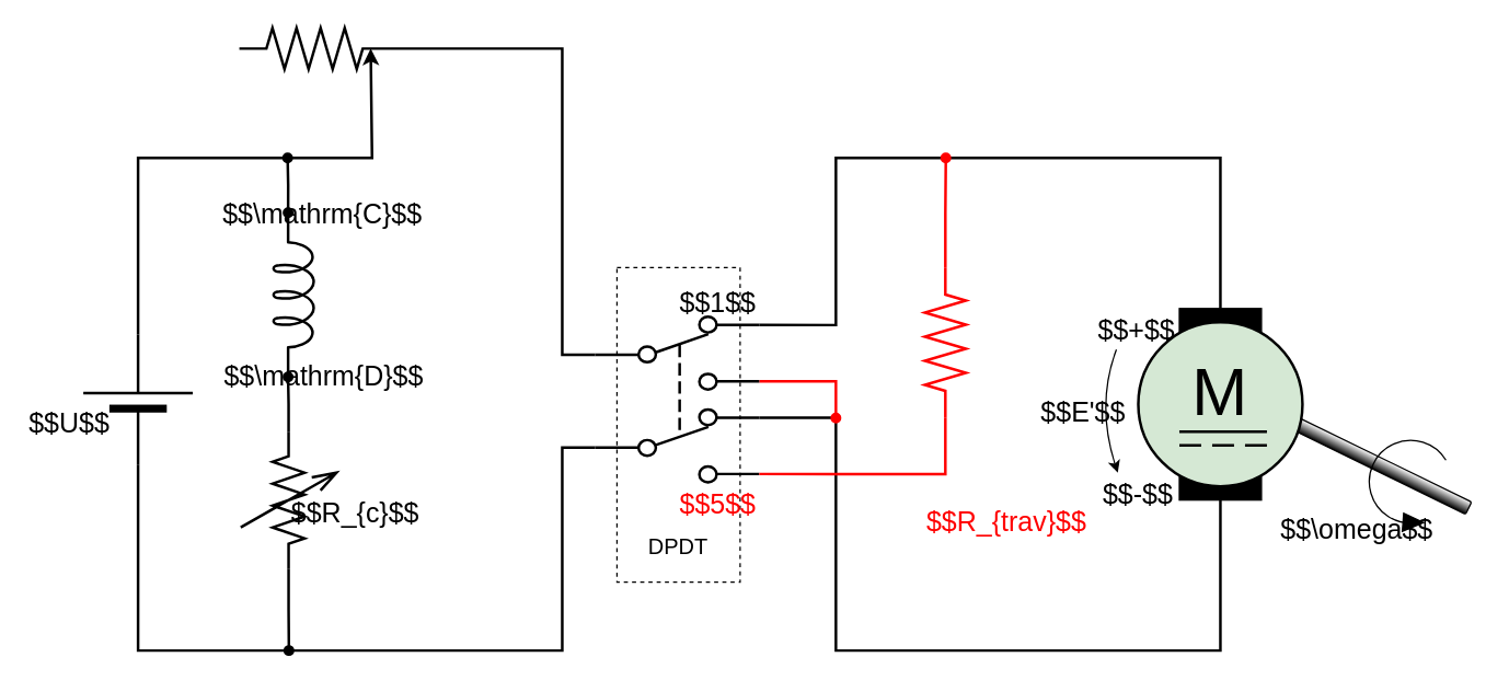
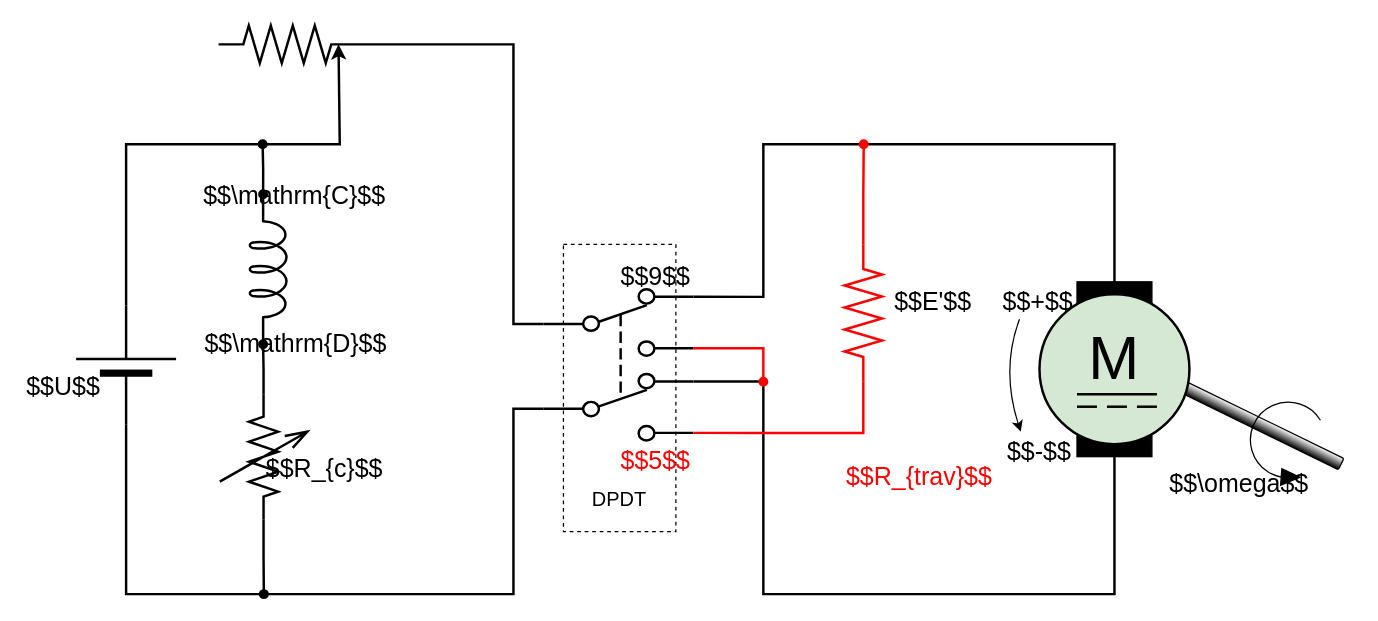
  <mxCell id="0" />
  <mxCell id="1" parent="0" />
  <mxCell id="2" value="" style="rounded=1;whiteSpace=wrap;html=1;rotation=26;gradientColor=default;" parent="1" vertex="1"><mxGeometry x="930" y="333" width="150" height="10" as="geometry" /></mxCell>
  <mxCell id="3" value="" style="group;strokeWidth=1.968;rotation=90;" parent="1" vertex="1" connectable="0"><mxGeometry x="821" y="235" width="140" height="140" as="geometry" /></mxCell>
  <mxCell id="4" value="" style="rounded=0;whiteSpace=wrap;html=1;fillColor=#000000;rotation=90;" parent="3" vertex="1"><mxGeometry y="30" width="140" height="60" as="geometry" /></mxCell>
  <mxCell id="5" value="&lt;font style=&quot;font-size: 49px;&quot;&gt;M&lt;/font&gt;&lt;div&gt;&lt;sup&gt;&lt;font style=&quot;&quot;&gt;&lt;br&gt;&lt;/font&gt;&lt;/sup&gt;&lt;/div&gt;" style="ellipse;whiteSpace=wrap;html=1;aspect=fixed;strokeWidth=1.968;rotation=0;fillColor=#d5e8d4;" parent="3" vertex="1"><mxGeometry x="10" width="120" height="120" as="geometry" /></mxCell>
  <mxCell id="6" value="" style="group;rotation=0;" parent="3" vertex="1" connectable="0"><mxGeometry x="40" y="80" width="64" height="10" as="geometry" /></mxCell>
  <mxCell id="7" value="" style="endArrow=none;html=1;rounded=0;strokeWidth=1.968;" parent="6" edge="1"><mxGeometry width="50" height="50" relative="1" as="geometry"><mxPoint as="sourcePoint" /><mxPoint x="64" as="targetPoint" /></mxGeometry></mxCell>
  <mxCell id="8" value="" style="endArrow=none;html=1;rounded=0;strokeWidth=1.968;" parent="6" edge="1"><mxGeometry width="50" height="50" relative="1" as="geometry"><mxPoint y="10" as="sourcePoint" /><mxPoint x="16" y="10" as="targetPoint" /></mxGeometry></mxCell>
  <mxCell id="9" value="" style="endArrow=none;html=1;rounded=0;strokeWidth=1.968;" parent="6" edge="1"><mxGeometry width="50" height="50" relative="1" as="geometry"><mxPoint x="24" y="10" as="sourcePoint" /><mxPoint x="40" y="10" as="targetPoint" /></mxGeometry></mxCell>
  <mxCell id="10" value="" style="endArrow=none;html=1;rounded=0;strokeWidth=1.968;" parent="6" edge="1"><mxGeometry width="50" height="50" relative="1" as="geometry"><mxPoint x="48" y="10" as="sourcePoint" /><mxPoint x="64" y="10" as="targetPoint" /></mxGeometry></mxCell>
  <mxCell id="11" value="$$-$$" style="text;html=1;align=center;verticalAlign=middle;whiteSpace=wrap;rounded=0;fontSize=20;" parent="3" vertex="1"><mxGeometry x="-20" y="110" width="60" height="30" as="geometry" /></mxCell>
  <mxCell id="12" value="" style="verticalLabelPosition=bottom;shadow=0;dashed=0;align=center;html=1;verticalAlign=top;shape=mxgraph.electrical.rot_mech.verticalLabelPosition=bottom;shadow=0;dashed=0;align=center;fillColor=strokeColor;html=1;verticalAlign=top;strokeWidth=1;shape=mxgraph.electrical.rot_mech.rotation;rotation=115;" parent="1" vertex="1"><mxGeometry x="990" y="323" width="69" height="54" as="geometry" /></mxCell>
  <mxCell id="13" style="edgeStyle=orthogonalEdgeStyle;rounded=0;orthogonalLoop=1;jettySize=auto;html=1;exitX=1;exitY=0.5;exitDx=0;exitDy=0;exitPerimeter=0;strokeWidth=1.968;" parent="1" source="14" edge="1"><mxGeometry relative="1" as="geometry"><mxPoint x="270" y="35" as="targetPoint" /><Array as="points"><mxPoint x="100" y="115" /><mxPoint x="271" y="115" /><mxPoint x="271" y="35" /></Array></mxGeometry></mxCell>
  <mxCell id="14" value="" style="verticalLabelPosition=bottom;shadow=0;dashed=0;align=center;fillColor=strokeColor;html=1;verticalAlign=top;strokeWidth=1.968;shape=mxgraph.electrical.miscellaneous.monocell_battery;direction=north;" parent="1" vertex="1"><mxGeometry x="60" y="244" width="80" height="95" as="geometry" /></mxCell>
  <mxCell id="15" style="edgeStyle=orthogonalEdgeStyle;rounded=0;orthogonalLoop=1;jettySize=auto;html=1;exitX=1;exitY=0.61;exitDx=0;exitDy=0;entryX=1;entryY=0.5;entryDx=0;entryDy=0;endArrow=none;startFill=0;strokeWidth=1.968;" parent="1" source="18" target="4" edge="1"><mxGeometry relative="1" as="geometry"><Array as="points"><mxPoint x="610" y="305" /><mxPoint x="610" y="475" /><mxPoint x="891" y="475" /></Array></mxGeometry></mxCell>
  <mxCell id="16" style="edgeStyle=orthogonalEdgeStyle;rounded=0;orthogonalLoop=1;jettySize=auto;html=1;exitX=1;exitY=0.39;exitDx=0;exitDy=0;endArrow=oval;endFill=1;strokeColor=#FF0000;strokeWidth=1.968;" parent="1" source="18" edge="1"><mxGeometry relative="1" as="geometry"><mxPoint x="610" y="305" as="targetPoint" /><Array as="points"><mxPoint x="610" y="278" /></Array></mxGeometry></mxCell>
  <mxCell id="17" style="edgeStyle=orthogonalEdgeStyle;rounded=0;orthogonalLoop=1;jettySize=auto;html=1;exitX=1;exitY=0.05;exitDx=0;exitDy=0;entryX=0;entryY=0.5;entryDx=0;entryDy=0;endArrow=none;startFill=0;strokeWidth=1.968;" parent="1" source="18" target="4" edge="1"><mxGeometry relative="1" as="geometry"><Array as="points"><mxPoint x="610" y="237" /><mxPoint x="610" y="115" /><mxPoint x="891" y="115" /></Array></mxGeometry></mxCell>
  <mxCell id="18" value="" style="pointerEvents=1;verticalLabelPosition=bottom;shadow=0;dashed=0;align=center;html=1;verticalAlign=top;shape=mxgraph.electrical.electro-mechanical.dpdt3;elSwitchState=1;strokeWidth=1.968;" parent="1" vertex="1"><mxGeometry x="434" y="231" width="120" height="121" as="geometry" /></mxCell>
  <mxCell id="19" style="edgeStyle=orthogonalEdgeStyle;rounded=0;orthogonalLoop=1;jettySize=auto;html=1;exitX=1;exitY=0.5;exitDx=0;exitDy=0;exitPerimeter=0;entryX=0;entryY=0.23;entryDx=0;entryDy=0;endArrow=none;startFill=0;strokeWidth=1.968;" parent="1" source="20" target="18" edge="1"><mxGeometry relative="1" as="geometry"><Array as="points"><mxPoint x="410" y="35" /><mxPoint x="410" y="259" /></Array></mxGeometry></mxCell>
  <mxCell id="20" value="" style="pointerEvents=1;verticalLabelPosition=bottom;shadow=0;dashed=0;align=center;html=1;verticalAlign=top;shape=mxgraph.electrical.resistors.resistor_2;strokeWidth=1.968;" parent="1" vertex="1"><mxGeometry x="174" y="20" width="110" height="30" as="geometry" /></mxCell>
  <mxCell id="21" style="edgeStyle=orthogonalEdgeStyle;rounded=0;orthogonalLoop=1;jettySize=auto;html=1;exitX=0;exitY=0.645;exitDx=0;exitDy=0;exitPerimeter=0;endArrow=oval;endFill=1;strokeWidth=1.968;startArrow=oval;startFill=1;" parent="1" source="22" edge="1"><mxGeometry relative="1" as="geometry"><mxPoint x="209.286" y="115" as="targetPoint" /></mxGeometry></mxCell>
  <mxCell id="22" value="" style="pointerEvents=1;verticalLabelPosition=bottom;shadow=0;dashed=0;align=center;html=1;verticalAlign=top;shape=mxgraph.electrical.inductors.inductor_5;strokeWidth=1.968;direction=south;" parent="1" vertex="1"><mxGeometry x="199" y="155" width="30" height="120" as="geometry" /></mxCell>
  <mxCell id="23" style="edgeStyle=orthogonalEdgeStyle;rounded=0;orthogonalLoop=1;jettySize=auto;html=1;exitX=0;exitY=0.5;exitDx=0;exitDy=0;exitPerimeter=0;endArrow=oval;endFill=1;strokeWidth=1.968;" parent="1" source="24" edge="1"><mxGeometry relative="1" as="geometry"><mxPoint x="210.238" y="475" as="targetPoint" /></mxGeometry></mxCell>
  <mxCell id="24" value="" style="pointerEvents=1;verticalLabelPosition=bottom;shadow=0;dashed=0;align=center;html=1;verticalAlign=top;shape=mxgraph.electrical.resistors.variable_resistor_2;direction=south;rotation=-180;flipH=1;strokeWidth=1.968;" parent="1" vertex="1"><mxGeometry x="175" y="315" width="70" height="100" as="geometry" /></mxCell>
  <mxCell id="25" style="edgeStyle=orthogonalEdgeStyle;rounded=0;orthogonalLoop=1;jettySize=auto;html=1;exitX=1;exitY=0.5;exitDx=0;exitDy=0;exitPerimeter=0;entryX=1;entryY=0.645;entryDx=0;entryDy=0;entryPerimeter=0;strokeWidth=1.968;endArrow=oval;startFill=0;endFill=1;" parent="1" source="24" target="22" edge="1"><mxGeometry relative="1" as="geometry" /></mxCell>
  <mxCell id="26" style="edgeStyle=orthogonalEdgeStyle;rounded=0;orthogonalLoop=1;jettySize=auto;html=1;exitX=0;exitY=0.79;exitDx=0;exitDy=0;entryX=0;entryY=0.5;entryDx=0;entryDy=0;entryPerimeter=0;endArrow=none;startFill=0;strokeWidth=1.968;" parent="1" source="18" target="14" edge="1"><mxGeometry relative="1" as="geometry"><Array as="points"><mxPoint x="410" y="327" /><mxPoint x="410" y="475" /><mxPoint x="100" y="475" /></Array></mxGeometry></mxCell>
  <mxCell id="27" style="edgeStyle=orthogonalEdgeStyle;rounded=0;orthogonalLoop=1;jettySize=auto;html=1;exitX=0;exitY=0.5;exitDx=0;exitDy=0;exitPerimeter=0;endArrow=oval;endFill=1;strokeWidth=1.968;strokeColor=#FF0000;" parent="1" source="28" edge="1"><mxGeometry relative="1" as="geometry"><mxPoint x="690.333" y="115" as="targetPoint" /></mxGeometry></mxCell>
  <mxCell id="28" value="" style="pointerEvents=1;verticalLabelPosition=bottom;shadow=0;dashed=0;align=center;html=1;verticalAlign=top;shape=mxgraph.electrical.resistors.resistor_2;strokeWidth=1.968;direction=south;fillStyle=solid;strokeColor=#FF0000;" parent="1" vertex="1"><mxGeometry x="675" y="195" width="30" height="110" as="geometry" /></mxCell>
  <mxCell id="29" style="edgeStyle=orthogonalEdgeStyle;rounded=0;orthogonalLoop=1;jettySize=auto;html=1;exitX=1;exitY=0.95;exitDx=0;exitDy=0;entryX=1;entryY=0.5;entryDx=0;entryDy=0;entryPerimeter=0;endArrow=none;startFill=0;strokeWidth=1.968;strokeColor=#FF0000;" parent="1" source="18" target="28" edge="1"><mxGeometry relative="1" as="geometry" /></mxCell>
  <mxCell id="30" value="&lt;div style=&quot;line-height: 30%;&quot;&gt;&lt;p&gt;&lt;font style=&quot;line-height: 340%; font-size: 16px;&quot; face=&quot;Helvetica&quot;&gt;&lt;br&gt;&lt;/font&gt;&lt;/p&gt;&lt;p&gt;&lt;font style=&quot;line-height: 340%; font-size: 16px;&quot; face=&quot;Helvetica&quot;&gt;&lt;br&gt;&lt;/font&gt;&lt;/p&gt;&lt;p&gt;&lt;br&gt;&lt;/p&gt;&lt;p&gt;&lt;br&gt;&lt;/p&gt;&lt;p&gt;&lt;br&gt;&lt;/p&gt;&lt;p style=&quot;&quot;&gt;&lt;font style=&quot;font-size: 16px; line-height: 30%;&quot; face=&quot;Helvetica&quot;&gt;DPDT&lt;/font&gt;&lt;/p&gt;&lt;/div&gt;" style="rounded=0;whiteSpace=wrap;html=1;fillColor=none;dashed=1;align=center;" parent="1" vertex="1"><mxGeometry x="450" y="195" width="90" height="230" as="geometry" /></mxCell>
  <mxCell id="31" value="$$R_{trav}$$" style="text;html=1;align=center;verticalAlign=middle;whiteSpace=wrap;rounded=0;fontSize=20;fontColor=#FF0000;" parent="1" vertex="1"><mxGeometry x="705" y="365" width="60" height="30" as="geometry" /></mxCell>
  <mxCell id="32" value="$$R_{c}$$" style="text;html=1;align=center;verticalAlign=middle;whiteSpace=wrap;rounded=0;fontSize=20;" parent="1" vertex="1"><mxGeometry x="229" y="359" width="60" height="30" as="geometry" /></mxCell>
  <mxCell id="33" value="$$+$$" style="text;html=1;align=center;verticalAlign=middle;whiteSpace=wrap;rounded=0;fontSize=20;" parent="1" vertex="1"><mxGeometry x="800" y="225" width="60" height="30" as="geometry" /></mxCell>
  <mxCell id="34" value="" style="endArrow=classic;html=1;rounded=0;entryX=0.25;entryY=0;entryDx=0;entryDy=0;exitX=0.25;exitY=1;exitDx=0;exitDy=0;curved=1;" parent="1" source="33" target="11" edge="1"><mxGeometry width="50" height="50" relative="1" as="geometry"><mxPoint x="460" y="245" as="sourcePoint" /><mxPoint x="510" y="195" as="targetPoint" /><Array as="points"><mxPoint x="800" y="295" /></Array></mxGeometry></mxCell>
- <mxCell id="35" value="$$E'$$" style="text;html=1;align=center;verticalAlign=middle;whiteSpace=wrap;rounded=0;fontSize=20;" parent="1" vertex="1"><mxGeometry x="761" y="285" width="60" height="30" as="geometry" /></mxCell>
+ <mxCell id="35" value="$$E'$$" style="text;html=1;align=center;verticalAlign=middle;whiteSpace=wrap;rounded=0;fontSize=20;" parent="1" vertex="1"><mxGeometry x="716" y="225" width="60" height="30" as="geometry" /></mxCell>
  <mxCell id="36" value="$$U$$" style="text;html=1;align=center;verticalAlign=middle;whiteSpace=wrap;rounded=0;fontSize=20;" parent="1" vertex="1"><mxGeometry x="20" y="293" width="60" height="30" as="geometry" /></mxCell>
  <mxCell id="37" value="$$\mathrm{C}$$" style="text;html=1;align=center;verticalAlign=middle;whiteSpace=wrap;rounded=0;fontSize=20;" parent="1" vertex="1"><mxGeometry x="205" y="140" width="60" height="30" as="geometry" /></mxCell>
  <mxCell id="38" value="$$\mathrm{D}$$" style="text;html=1;align=center;verticalAlign=middle;whiteSpace=wrap;rounded=0;fontSize=20;" parent="1" vertex="1"><mxGeometry x="206" y="259" width="60" height="30" as="geometry" /></mxCell>
  <mxCell id="39" value="$$\omega$$" style="text;html=1;align=center;verticalAlign=middle;whiteSpace=wrap;rounded=0;fontSize=20;" parent="1" vertex="1"><mxGeometry x="961" y="371" width="60" height="30" as="geometry" /></mxCell>
- <mxCell id="40" value="$$1$$" style="text;html=1;align=center;verticalAlign=middle;whiteSpace=wrap;rounded=0;fontSize=20;" parent="1" vertex="1"><mxGeometry x="494" y="205" width="60" height="30" as="geometry" /></mxCell>
+ <mxCell id="40" value="$$9$$" style="text;html=1;align=center;verticalAlign=middle;whiteSpace=wrap;rounded=0;fontSize=20;" parent="1" vertex="1"><mxGeometry x="494" y="205" width="60" height="30" as="geometry" /></mxCell>
  <mxCell id="41" value="$$5$$" style="text;html=1;align=center;verticalAlign=middle;whiteSpace=wrap;rounded=0;fontSize=20;fontColor=#FF0000;" parent="1" vertex="1"><mxGeometry x="494" y="352" width="60" height="30" as="geometry" /></mxCell>
